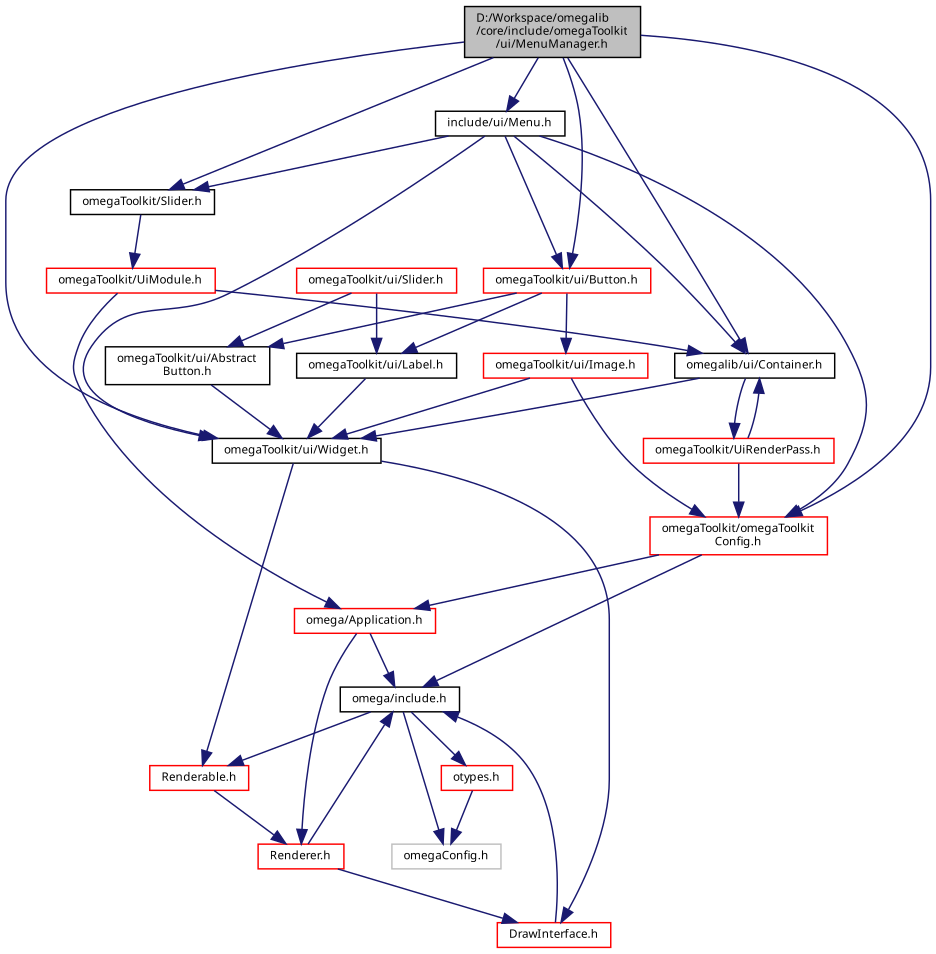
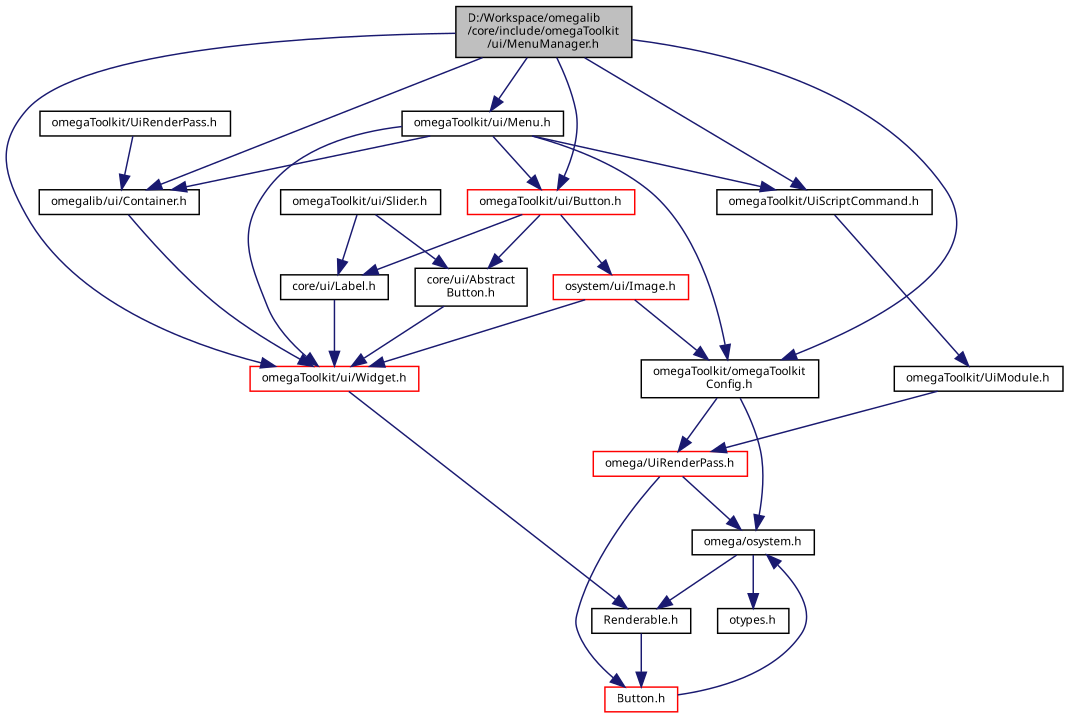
  digraph {
    node [color=black fontname="FreeSans.ttf" fontsize=8 shape=record]
    edge [color=midnightblue fontname="FreeSans.ttf" fontsize=8 labelfontname="FreeSans.ttf" labelfontsize=8 style=solid]
    n1 [fillcolor=grey75 fontcolor=black height=0.2 label="D:/Workspace/omegalib\l/core/include/omegaToolkit\l/ui/MenuManager.h" style=filled width=0.4]
-   n2 [color=red height=0.2 label="omegaToolkit/omegaToolkit\lConfig.h" width=0.4]
-   n3 [height=0.2 label="omegaToolkit/ui/Widget.h" width=0.4]
+   n2 [height=0.2 label="omegaToolkit/omegaToolkit\lConfig.h" width=0.4]
+   n3 [color=red height=0.2 label="omegaToolkit/ui/Widget.h" width=0.4]
    n4 [color=red height=0.2 label="omegaToolkit/ui/Button.h" width=0.4]
    n5 [height=0.2 label="omegalib/ui/Container.h" width=0.4]
-   n6 [height=0.2 label="omegaToolkit/Slider.h" width=0.4]
-   n7 [height=0.2 label="include/ui/Menu.h" width=0.4]
-   n8 [height=0.2 label="omega/include.h" width=0.4]
-   n9 [color=red height=0.2 label="omega/Application.h" width=0.4]
-   n10 [color=red height=0.2 label="DrawInterface.h" width=0.4]
-   n11 [color=red height=0.2 label="Renderable.h" width=0.4]
-   n12 [height=0.2 label="omegaToolkit/ui/Abstract\lButton.h" width=0.4]
-   n13 [height=0.2 label="omegaToolkit/ui/Label.h" width=0.4]
-   n14 [color=red height=0.2 label="omegaToolkit/ui/Image.h" width=0.4]
-   n15 [color=red height=0.2 label="omegaToolkit/UiRenderPass.h" width=0.4]
-   n16 [color=red height=0.2 label="omegaToolkit/UiModule.h" width=0.4]
-   n17 [color=grey75 height=0.2 label="omegaConfig.h" width=0.4]
-   n18 [color=red height=0.2 label="otypes.h" width=0.4]
-   n19 [color=red height=0.2 label="Renderer.h" width=0.4]
-   n20 [color=red height=0.2 label="omegaToolkit/ui/Slider.h" width=0.4]
+   n6 [height=0.2 label="omegaToolkit/UiScriptCommand.h" width=0.4]
+   n7 [height=0.2 label="omegaToolkit/ui/Menu.h" width=0.4]
+   n8 [height=0.2 label="omega/osystem.h" width=0.4]
+   n9 [color=red height=0.2 label="omega/UiRenderPass.h" width=0.4]
+   n11 [height=0.2 label="Renderable.h" width=0.4]
+   n12 [height=0.2 label="core/ui/Abstract\lButton.h" width=0.4]
+   n13 [height=0.2 label="core/ui/Label.h" width=0.4]
+   n14 [color=red height=0.2 label="osystem/ui/Image.h" width=0.4]
+   n15 [height=0.2 label="omegaToolkit/UiRenderPass.h" width=0.4]
+   n16 [height=0.2 label="omegaToolkit/UiModule.h" width=0.4]
+   n18 [height=0.2 label="otypes.h" width=0.4]
+   n19 [color=red height=0.2 label="Button.h" width=0.4]
+   n20 [height=0.2 label="omegaToolkit/ui/Slider.h" width=0.4]
    n1 -> n2
    n1 -> n3
    n1 -> n4
    n1 -> n5
    n1 -> n6
    n1 -> n7
    n2 -> n8
    n2 -> n9
-   n3 -> n10
    n3 -> n11
    n4 -> n12
    n4 -> n13
    n4 -> n14
    n5 -> n3
-   n5 -> n15
    n6 -> n16
    n7 -> n2
    n7 -> n3
    n7 -> n4
    n7 -> n5
    n7 -> n6
    n8 -> n11
-   n8 -> n17
    n8 -> n18
    n9 -> n8
    n9 -> n19
-   n10 -> n8
    n11 -> n19
    n12 -> n3
    n13 -> n3
    n14 -> n2
    n14 -> n3
-   n15 -> n2
    n15 -> n5
-   n16 -> n5
    n16 -> n9
-   n18 -> n17
    n19 -> n8
-   n19 -> n10
    n20 -> n12
    n20 -> n13
  }
